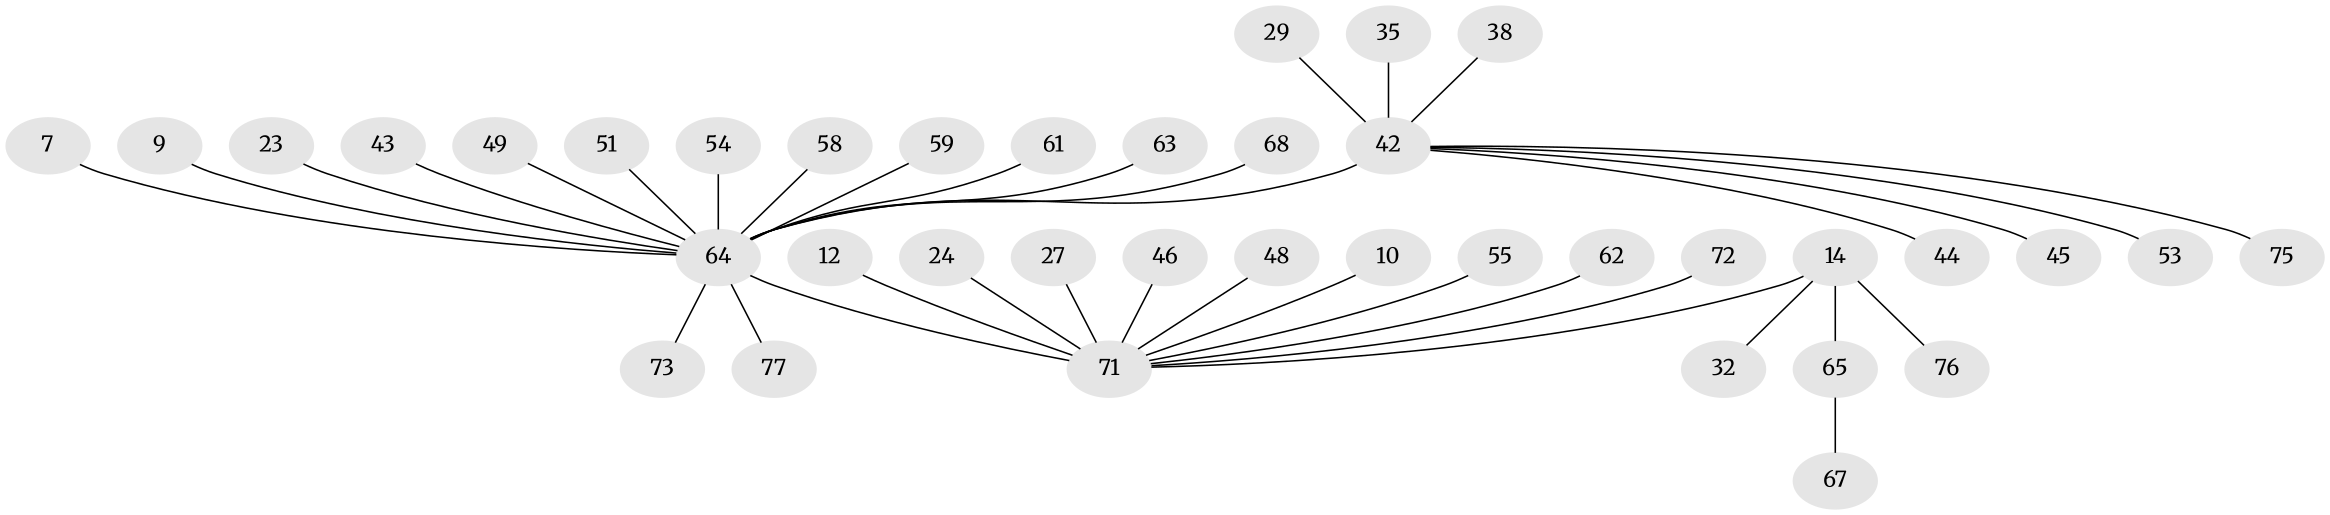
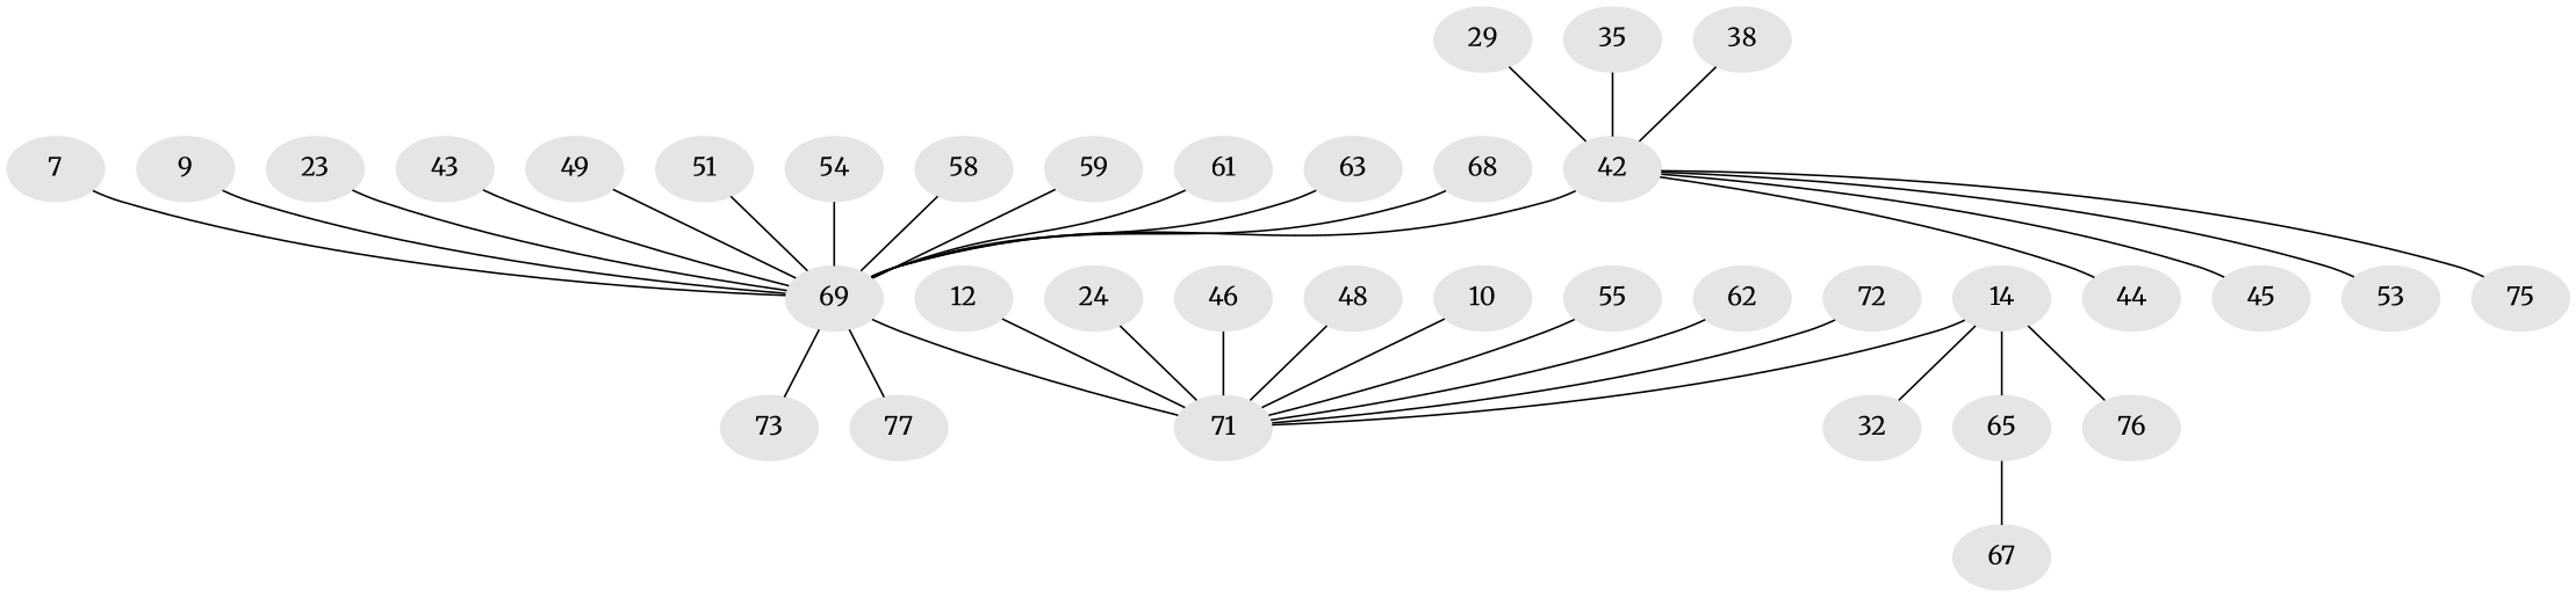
  graph {
    fontname=Merriweather
    node [color=gray90 fontname=Merriweather style=filled]
    edge [fontname=Merriweather]
    7 [super="+6"]
-   69 [super="+47+60+4+57+2" label=64]
+   69 [super="+47+60+4+57+2"]
    n3 [label=71 super="+3+28+56+70+71"]
    73 [super="+15"]
    77
    9
    12
    14
    32
    65 [super="+52"]
    76
    67
    23
    24
-   27
    42 [super="+20+40"]
    44
    45
    53
    75 [super="+37"]
    29
    35
    38
    43 [super="+16"]
    46
    48 [super="+26"]
    49 [super="+1"]
    n28 [label=10 super="+34"]
    51
    54 [super="+41"]
    55
    58
    59 [super="+19"]
    61
    62
    63
    68 [super="+18+30+31+39+66"]
    72
    7 -- 69
    69 -- n3 [weight=4]
    69 -- 73
    69 -- 77
    9 -- 69
    12 -- n3
    14 -- n3
    14 -- 32
    14 -- 65 [weight=2]
    14 -- 76
    65 -- 67
    23 -- 69
    24 -- n3
-   27 -- n3
    42 -- 69 [weight=5]
    42 -- 44
    42 -- 45
    42 -- 53
    42 -- 75
    29 -- 42
    35 -- 42
    38 -- 42
    43 -- 69
    46 -- n3
    48 -- n3
    49 -- 69
    n28 -- n3
    51 -- 69
    54 -- 69
    55 -- n3
    58 -- 69
    59 -- 69
    61 -- 69
    62 -- n3
    63 -- 69
    68 -- 69
    72 -- n3
  }
